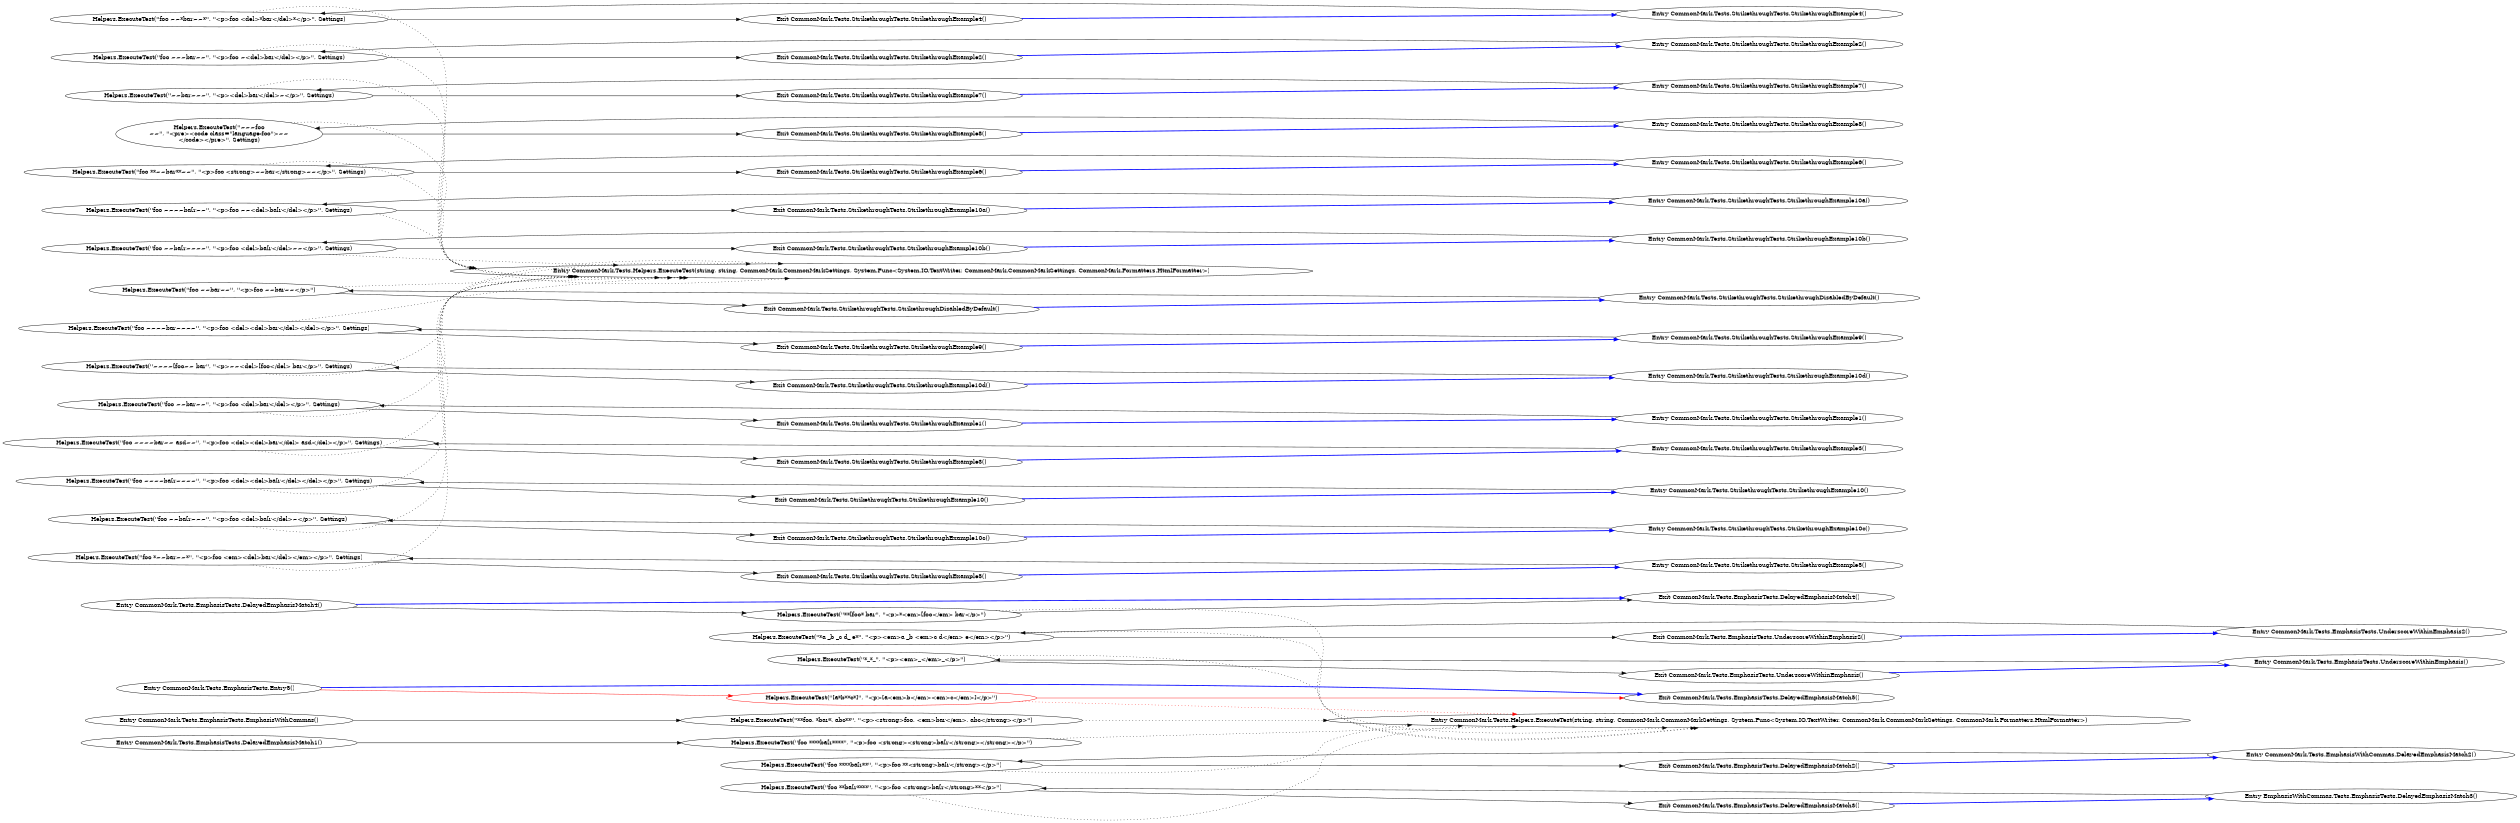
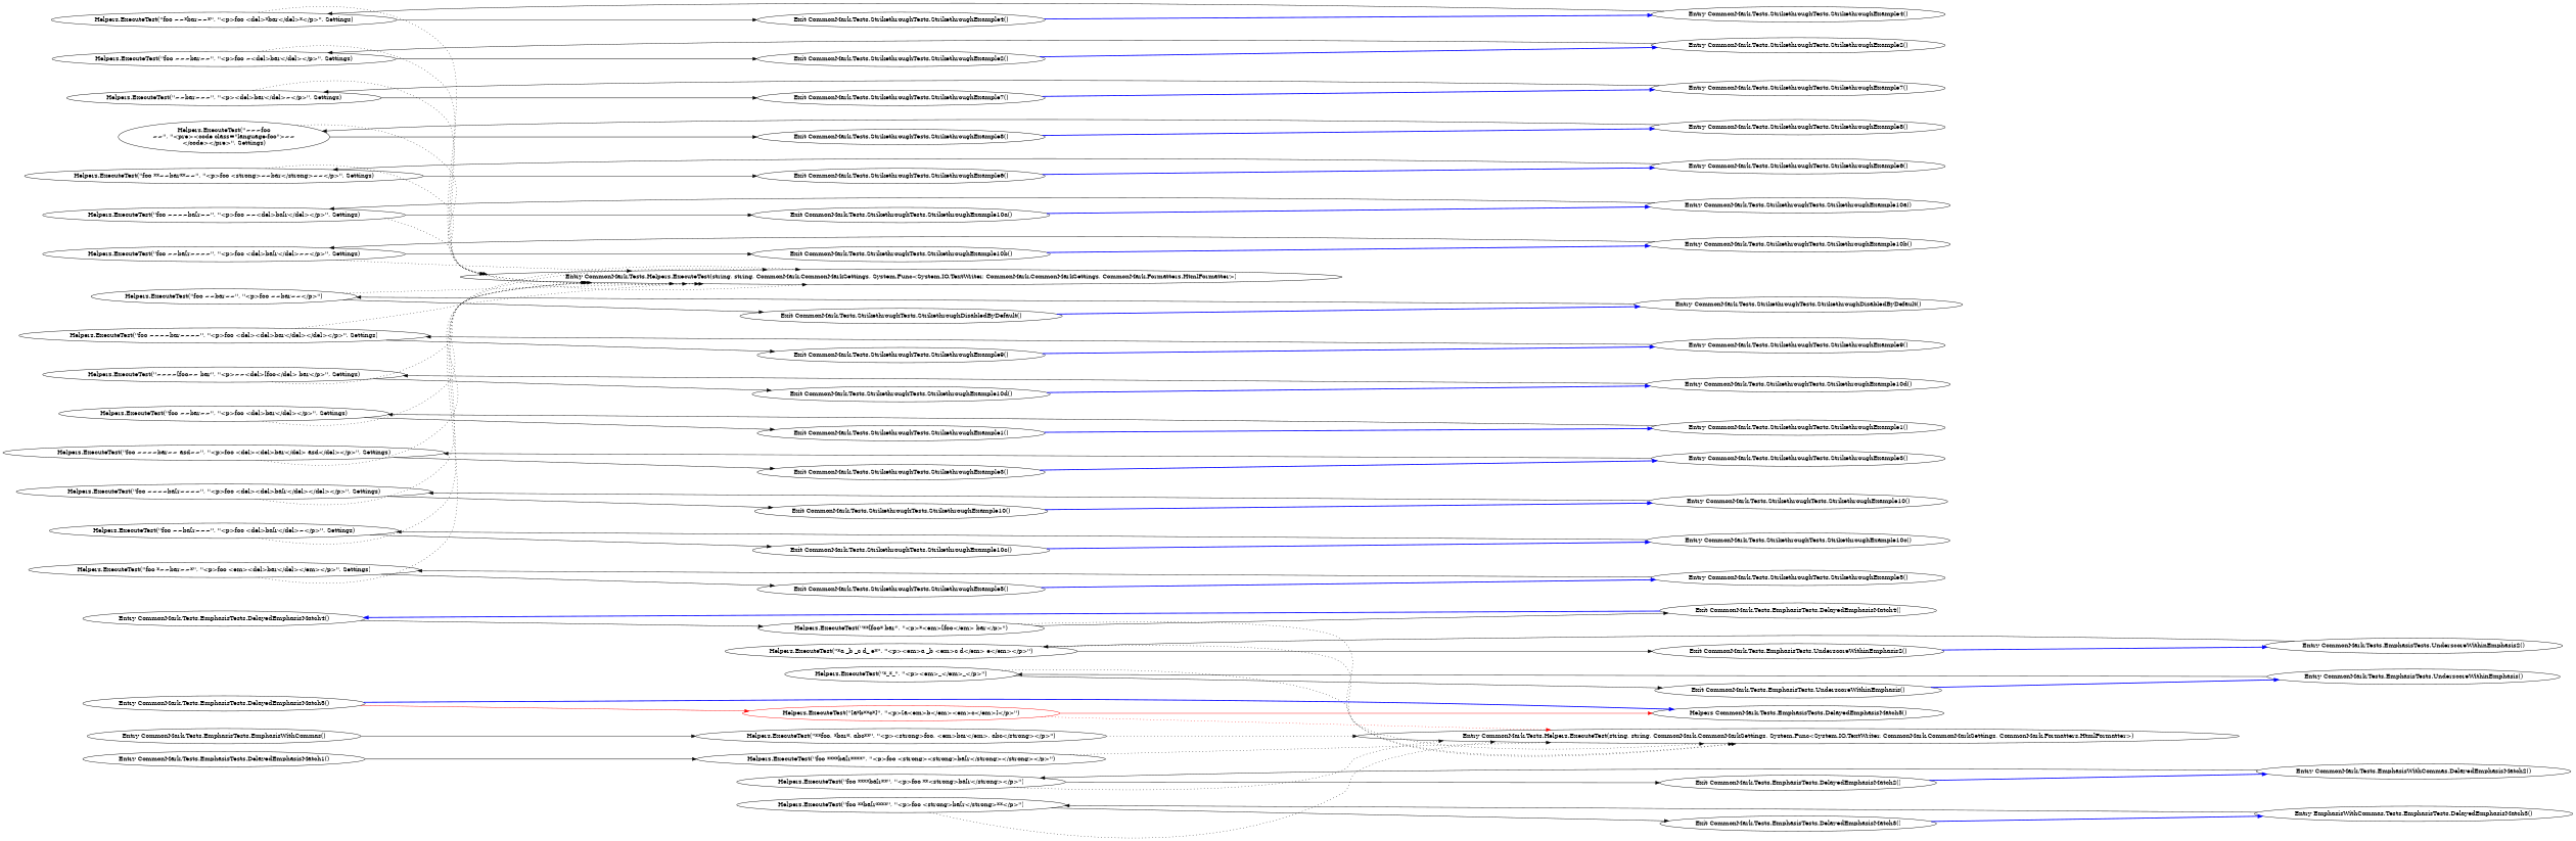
  digraph {
    rankdir=LR
    node [cluster="CommonMark.Tests.EmphasisTests.DelayedEmphasisMatch4()" file="StrikethroughTests.cs" span="51-51"]
    edge [style=solid]
    n1 [file="EmphasisTests.cs" label="Entry CommonMark.Tests.EmphasisTests.DelayedEmphasisMatch4()" span="64-64"]
    n2 [file="EmphasisTests.cs" label="Helpers.ExecuteTest(''**[foo* bar'', ''<p>*<em>[foo</em> bar</p>'')" span="66-66"]
    n3 [file="EmphasisTests.cs" label="Exit CommonMark.Tests.EmphasisTests.DelayedEmphasisMatch4()" span="64-64"]
    n4 [cluster="CommonMark.Tests.Helpers.ExecuteTest(string, string, CommonMark.CommonMarkSettings, System.Func<System.IO.TextWriter, CommonMark.CommonMarkSettings, CommonMark.Formatters.HtmlFormatter>)" file="EmphasisTests.cs" label="Entry CommonMark.Tests.Helpers.ExecuteTest(string, string, CommonMark.CommonMarkSettings, System.Func<System.IO.TextWriter, CommonMark.CommonMarkSettings, CommonMark.Formatters.HtmlFormatter>)" span="18-18"]
    n5 [cluster="CommonMark.Tests.EmphasisTests.UnderscoreWithinEmphasis2()" file="EmphasisTests.cs" label="Entry CommonMark.Tests.EmphasisTests.UnderscoreWithinEmphasis2()" span="24-24"]
    n6 [cluster="CommonMark.Tests.EmphasisTests.UnderscoreWithinEmphasis2()" file="EmphasisTests.cs" label="Helpers.ExecuteTest(''*a _b _c d_ e*'', ''<p><em>a _b <em>c d</em> e</em></p>'')" span="28-28"]
    n7 [cluster="CommonMark.Tests.EmphasisTests.UnderscoreWithinEmphasis2()" file="EmphasisTests.cs" label="Exit CommonMark.Tests.EmphasisTests.UnderscoreWithinEmphasis2()" span="24-24"]
    n8 [cluster="CommonMark.Tests.EmphasisTests.UnderscoreWithinEmphasis()" file="EmphasisTests.cs" label="Entry CommonMark.Tests.EmphasisTests.UnderscoreWithinEmphasis()" span="14-14"]
    n9 [cluster="CommonMark.Tests.EmphasisTests.UnderscoreWithinEmphasis()" file="EmphasisTests.cs" label="Helpers.ExecuteTest(''*_*_'', ''<p><em>_</em>_</p>'')" span="19-19"]
    n10 [cluster="CommonMark.Tests.EmphasisTests.UnderscoreWithinEmphasis()" file="EmphasisTests.cs" label="Exit CommonMark.Tests.EmphasisTests.UnderscoreWithinEmphasis()" span="14-14"]
-   n11 [cluster="CommonMark.Tests.EmphasisTests.DelayedEmphasisMatch5()" file="EmphasisTests.cs" label="Entry CommonMark.Tests.EmphasisTests.Entry5()" span="71-71"]
+   n11 [cluster="CommonMark.Tests.EmphasisTests.DelayedEmphasisMatch5()" file="EmphasisTests.cs" label="Entry CommonMark.Tests.EmphasisTests.DelayedEmphasisMatch5()" span="71-71"]
    n12 [cluster="CommonMark.Tests.EmphasisTests.DelayedEmphasisMatch5()" color=red community=0 file="EmphasisTests.cs" label="Helpers.ExecuteTest(''[a*b**c*]'', ''<p>[a<em>b</em><em>c</em>]</p>'')" span="73-73"]
-   n13 [cluster="CommonMark.Tests.EmphasisTests.DelayedEmphasisMatch5()" file="EmphasisTests.cs" label="Exit CommonMark.Tests.EmphasisTests.DelayedEmphasisMatch5()" span="71-71"]
+   n13 [cluster="CommonMark.Tests.EmphasisTests.DelayedEmphasisMatch5()" file="EmphasisTests.cs" label="Helpers CommonMark.Tests.EmphasisTests.DelayedEmphasisMatch5()" span="71-71"]
    n14 [cluster="CommonMark.Tests.EmphasisTests.DelayedEmphasisMatch2()" file="EmphasisTests.cs" label="Entry CommonMark.Tests.EmphasisWithCommas.DelayedEmphasisMatch2()" span="48-48"]
    n15 [cluster="CommonMark.Tests.EmphasisTests.DelayedEmphasisMatch2()" file="EmphasisTests.cs" label="Helpers.ExecuteTest(''foo ****ba[r**'', ''<p>foo **<strong>ba[r</strong></p>'')"]
    n16 [cluster="CommonMark.Tests.EmphasisTests.DelayedEmphasisMatch2()" file="EmphasisTests.cs" label="Exit CommonMark.Tests.EmphasisTests.DelayedEmphasisMatch2()" span="48-48"]
    n17 [cluster="CommonMark.Tests.EmphasisTests.DelayedEmphasisMatch3()" file="EmphasisTests.cs" label="Entry EmphasisWithCommas.Tests.EmphasisTests.DelayedEmphasisMatch3()" span="56-56"]
    n18 [cluster="CommonMark.Tests.EmphasisTests.DelayedEmphasisMatch3()" file="EmphasisTests.cs" label="Helpers.ExecuteTest(''foo **ba[r****'', ''<p>foo <strong>ba[r</strong>**</p>'')" span="59-59"]
    n19 [cluster="CommonMark.Tests.EmphasisTests.DelayedEmphasisMatch3()" file="EmphasisTests.cs" label="Exit CommonMark.Tests.EmphasisTests.DelayedEmphasisMatch3()" span="56-56"]
    n20 [cluster="CommonMark.Tests.EmphasisTests.EmphasisWithCommas()" file="EmphasisTests.cs" label="Entry CommonMark.Tests.EmphasisTests.EmphasisWithCommas()" span="33-33"]
    n21 [cluster="CommonMark.Tests.EmphasisTests.EmphasisWithCommas()" file="EmphasisTests.cs" label="Helpers.ExecuteTest(''**foo, *bar*, abc**'', ''<p><strong>foo, <em>bar</em>, abc</strong></p>'')" span="35-35"]
    n22 [cluster="CommonMark.Tests.EmphasisTests.DelayedEmphasisMatch1()" file="EmphasisTests.cs" label="Entry CommonMark.Tests.EmphasisTests.DelayedEmphasisMatch1()" span="40-40"]
    n23 [cluster="CommonMark.Tests.EmphasisTests.DelayedEmphasisMatch1()" file="EmphasisTests.cs" label="Helpers.ExecuteTest(''foo ****ba[r****'', ''<p>foo <strong><strong>ba[r</strong></strong></p>'')" span="43-43"]
    n24 [cluster="CommonMark.Tests.Helpers.ExecuteTest(string, string, CommonMark.CommonMarkSettings, System.Func<System.IO.TextWriter, CommonMark.CommonMarkSettings, CommonMark.Formatters.HtmlFormatter>)" label="Entry CommonMark.Tests.Helpers.ExecuteTest(string, string, CommonMark.CommonMarkSettings, System.Func<System.IO.TextWriter, CommonMark.CommonMarkSettings, CommonMark.Formatters.HtmlFormatter>)" span="18-18"]
    n25 [cluster="CommonMark.Tests.StrikethroughTests.StrikethroughExample4()" label="Entry CommonMark.Tests.StrikethroughTests.StrikethroughExample4()" span="58-58"]
    n26 [cluster="CommonMark.Tests.StrikethroughTests.StrikethroughExample4()" label="Helpers.ExecuteTest(''foo ~~*bar~~*'', ''<p>foo <del>*bar</del>*</p>'', Settings)" span="60-60"]
    n27 [cluster="CommonMark.Tests.StrikethroughTests.StrikethroughExample4()" label="Exit CommonMark.Tests.StrikethroughTests.StrikethroughExample4()" span="58-58"]
    n28 [cluster="CommonMark.Tests.StrikethroughTests.StrikethroughExample2()" label="Entry CommonMark.Tests.StrikethroughTests.StrikethroughExample2()" span="44-44"]
    n29 [cluster="CommonMark.Tests.StrikethroughTests.StrikethroughExample2()" label="Helpers.ExecuteTest(''foo ~~~bar~~'', ''<p>foo ~<del>bar</del></p>'', Settings)" span="46-46"]
    n30 [cluster="CommonMark.Tests.StrikethroughTests.StrikethroughExample2()" label="Exit CommonMark.Tests.StrikethroughTests.StrikethroughExample2()" span="44-44"]
    n31 [cluster="CommonMark.Tests.StrikethroughTests.StrikethroughExample7()" label="Entry CommonMark.Tests.StrikethroughTests.StrikethroughExample7()" span="79-79"]
    n32 [cluster="CommonMark.Tests.StrikethroughTests.StrikethroughExample7()" label="Helpers.ExecuteTest(''~~bar~~~'', ''<p><del>bar</del>~</p>'', Settings)" span="81-81"]
    n33 [cluster="CommonMark.Tests.StrikethroughTests.StrikethroughExample7()" label="Exit CommonMark.Tests.StrikethroughTests.StrikethroughExample7()" span="79-79"]
    n34 [cluster="CommonMark.Tests.StrikethroughTests.StrikethroughExample8()" label="Entry CommonMark.Tests.StrikethroughTests.StrikethroughExample8()" span="86-86"]
    n35 [cluster="CommonMark.Tests.StrikethroughTests.StrikethroughExample8()" label="Helpers.ExecuteTest(''~~~foo\n~~'', ''<pre><code class=\''language-foo\''>~~\n</code></pre>'', Settings)" span="89-89"]
    n36 [cluster="CommonMark.Tests.StrikethroughTests.StrikethroughExample8()" label="Exit CommonMark.Tests.StrikethroughTests.StrikethroughExample8()" span="86-86"]
    n37 [cluster="CommonMark.Tests.StrikethroughTests.StrikethroughExample6()" label="Entry CommonMark.Tests.StrikethroughTests.StrikethroughExample6()" span="72-72"]
    n38 [cluster="CommonMark.Tests.StrikethroughTests.StrikethroughExample6()" label="Helpers.ExecuteTest(''foo **~~bar**~~'', ''<p>foo <strong>~~bar</strong>~~</p>'', Settings)" span="74-74"]
    n39 [cluster="CommonMark.Tests.StrikethroughTests.StrikethroughExample6()" label="Exit CommonMark.Tests.StrikethroughTests.StrikethroughExample6()" span="72-72"]
    n40 [cluster="CommonMark.Tests.StrikethroughTests.StrikethroughExample10a()" label="Entry CommonMark.Tests.StrikethroughTests.StrikethroughExample10a()" span="109-109"]
    n41 [cluster="CommonMark.Tests.StrikethroughTests.StrikethroughExample10a()" label="Helpers.ExecuteTest(''foo ~~~~ba[r~~'', ''<p>foo ~~<del>ba[r</del></p>'', Settings)" span="112-112"]
    n42 [cluster="CommonMark.Tests.StrikethroughTests.StrikethroughExample10a()" label="Exit CommonMark.Tests.StrikethroughTests.StrikethroughExample10a()" span="109-109"]
    n43 [cluster="CommonMark.Tests.StrikethroughTests.StrikethroughExample10b()" label="Entry CommonMark.Tests.StrikethroughTests.StrikethroughExample10b()" span="117-117"]
    n44 [cluster="CommonMark.Tests.StrikethroughTests.StrikethroughExample10b()" label="Helpers.ExecuteTest(''foo ~~ba[r~~~~'', ''<p>foo <del>ba[r</del>~~</p>'', Settings)" span="120-120"]
    n45 [cluster="CommonMark.Tests.StrikethroughTests.StrikethroughExample10b()" label="Exit CommonMark.Tests.StrikethroughTests.StrikethroughExample10b()" span="117-117"]
    n46 [cluster="CommonMark.Tests.StrikethroughTests.StrikethroughDisabledByDefault()" label="Entry CommonMark.Tests.StrikethroughTests.StrikethroughDisabledByDefault()" span="30-30"]
    n47 [cluster="CommonMark.Tests.StrikethroughTests.StrikethroughDisabledByDefault()" label="Helpers.ExecuteTest(''foo ~~bar~~'', ''<p>foo ~~bar~~</p>'')" span="32-32"]
    n48 [cluster="CommonMark.Tests.StrikethroughTests.StrikethroughDisabledByDefault()" label="Exit CommonMark.Tests.StrikethroughTests.StrikethroughDisabledByDefault()" span="30-30"]
    n49 [cluster="CommonMark.Tests.StrikethroughTests.StrikethroughExample9()" label="Entry CommonMark.Tests.StrikethroughTests.StrikethroughExample9()" span="94-94"]
    n50 [cluster="CommonMark.Tests.StrikethroughTests.StrikethroughExample9()" label="Helpers.ExecuteTest(''foo ~~~~bar~~~~'', ''<p>foo <del><del>bar</del></del></p>'', Settings)" span="96-96"]
    n51 [cluster="CommonMark.Tests.StrikethroughTests.StrikethroughExample9()" label="Exit CommonMark.Tests.StrikethroughTests.StrikethroughExample9()" span="94-94"]
    n52 [cluster="CommonMark.Tests.StrikethroughTests.StrikethroughExample10d()" label="Entry CommonMark.Tests.StrikethroughTests.StrikethroughExample10d()" span="133-133"]
    n53 [cluster="CommonMark.Tests.StrikethroughTests.StrikethroughExample10d()" label="Helpers.ExecuteTest(''~~~~[foo~~ bar'', ''<p>~~<del>[foo</del> bar</p>'', Settings)" span="136-136"]
    n54 [cluster="CommonMark.Tests.StrikethroughTests.StrikethroughExample10d()" label="Exit CommonMark.Tests.StrikethroughTests.StrikethroughExample10d()" span="133-133"]
    n55 [cluster="CommonMark.Tests.StrikethroughTests.StrikethroughExample1()" label="Entry CommonMark.Tests.StrikethroughTests.StrikethroughExample1()" span="37-37"]
    n56 [cluster="CommonMark.Tests.StrikethroughTests.StrikethroughExample1()" label="Helpers.ExecuteTest(''foo ~~bar~~'', ''<p>foo <del>bar</del></p>'', Settings)" span="39-39"]
    n57 [cluster="CommonMark.Tests.StrikethroughTests.StrikethroughExample1()" label="Exit CommonMark.Tests.StrikethroughTests.StrikethroughExample1()" span="37-37"]
    n58 [cluster="CommonMark.Tests.StrikethroughTests.StrikethroughExample3()" label="Entry CommonMark.Tests.StrikethroughTests.StrikethroughExample3()"]
    n59 [cluster="CommonMark.Tests.StrikethroughTests.StrikethroughExample3()" label="Helpers.ExecuteTest(''foo ~~~~bar~~ asd~~'', ''<p>foo <del><del>bar</del> asd</del></p>'', Settings)" span="53-53"]
    n60 [cluster="CommonMark.Tests.StrikethroughTests.StrikethroughExample3()" label="Exit CommonMark.Tests.StrikethroughTests.StrikethroughExample3()"]
    n61 [cluster="CommonMark.Tests.StrikethroughTests.StrikethroughExample10()" label="Entry CommonMark.Tests.StrikethroughTests.StrikethroughExample10()" span="101-101"]
    n62 [cluster="CommonMark.Tests.StrikethroughTests.StrikethroughExample10()" label="Helpers.ExecuteTest(''foo ~~~~ba[r~~~~'', ''<p>foo <del><del>ba[r</del></del></p>'', Settings)" span="104-104"]
    n63 [cluster="CommonMark.Tests.StrikethroughTests.StrikethroughExample10()" label="Exit CommonMark.Tests.StrikethroughTests.StrikethroughExample10()" span="101-101"]
    n64 [cluster="CommonMark.Tests.StrikethroughTests.StrikethroughExample10c()" label="Entry CommonMark.Tests.StrikethroughTests.StrikethroughExample10c()" span="125-125"]
    n65 [cluster="CommonMark.Tests.StrikethroughTests.StrikethroughExample10c()" label="Helpers.ExecuteTest(''foo ~~ba[r~~~'', ''<p>foo <del>ba[r</del>~</p>'', Settings)" span="128-128"]
    n66 [cluster="CommonMark.Tests.StrikethroughTests.StrikethroughExample10c()" label="Exit CommonMark.Tests.StrikethroughTests.StrikethroughExample10c()" span="125-125"]
    n67 [cluster="CommonMark.Tests.StrikethroughTests.StrikethroughExample5()" label="Entry CommonMark.Tests.StrikethroughTests.StrikethroughExample5()" span="65-65"]
    n68 [cluster="CommonMark.Tests.StrikethroughTests.StrikethroughExample5()" label="Helpers.ExecuteTest(''foo *~~bar~~*'', ''<p>foo <em><del>bar</del></em></p>'', Settings)" span="67-67"]
    n69 [cluster="CommonMark.Tests.StrikethroughTests.StrikethroughExample5()" label="Exit CommonMark.Tests.StrikethroughTests.StrikethroughExample5()" span="65-65"]
    n1 -> n2
    n2 -> n3
    n2 -> n4 [style=dotted]
-   n1 -> n3 [color=blue style=bold]
+   n3 -> n1 [color=blue style=bold]
    n5 -> n6
    n6 -> n4 [style=dotted]
    n6 -> n7
    n7 -> n5 [color=blue style=bold]
    n8 -> n9
    n9 -> n4 [style=dotted]
    n9 -> n10
    n10 -> n8 [color=blue style=bold]
    n11 -> n12 [color=red]
    n11 -> n13 [color=blue style=bold]
    n12 -> n4 [color=red style=dotted]
    n12 -> n13 [color=red]
    n14 -> n15
    n15 -> n4 [style=dotted]
    n15 -> n16
    n16 -> n14 [color=blue style=bold]
    n17 -> n18
    n18 -> n4 [style=dotted]
    n18 -> n19
    n19 -> n17 [color=blue style=bold]
    n20 -> n21
    n21 -> n4 [style=dotted]
    n22 -> n23
    n23 -> n4 [style=dotted]
    n25 -> n26
    n26 -> n24 [style=dotted]
    n26 -> n27
    n27 -> n25 [color=blue style=bold]
    n28 -> n29
    n29 -> n24 [style=dotted]
    n29 -> n30
    n30 -> n28 [color=blue style=bold]
    n31 -> n32
    n32 -> n24 [style=dotted]
    n32 -> n33
    n33 -> n31 [color=blue style=bold]
    n34 -> n35
    n35 -> n24 [style=dotted]
    n35 -> n36
    n36 -> n34 [color=blue style=bold]
    n37 -> n38
    n38 -> n24 [style=dotted]
    n38 -> n39
    n39 -> n37 [color=blue style=bold]
    n40 -> n41
    n41 -> n24 [style=dotted]
    n41 -> n42
    n42 -> n40 [color=blue style=bold]
    n43 -> n44
    n44 -> n24 [style=dotted]
    n44 -> n45
    n45 -> n43 [color=blue style=bold]
    n46 -> n47
    n47 -> n24 [style=dotted]
    n47 -> n48
    n48 -> n46 [color=blue style=bold]
    n49 -> n50
    n50 -> n24 [style=dotted]
    n50 -> n51
    n51 -> n49 [color=blue style=bold]
    n52 -> n53
    n53 -> n24 [style=dotted]
    n53 -> n54
    n54 -> n52 [color=blue style=bold]
    n55 -> n56
    n56 -> n24 [style=dotted]
    n56 -> n57
    n57 -> n55 [color=blue style=bold]
    n58 -> n59
    n59 -> n24 [style=dotted]
    n59 -> n60
    n60 -> n58 [color=blue style=bold]
    n61 -> n62
    n62 -> n24 [style=dotted]
    n62 -> n63
    n63 -> n61 [color=blue style=bold]
    n64 -> n65
    n65 -> n24 [style=dotted]
    n65 -> n66
    n66 -> n64 [color=blue style=bold]
    n67 -> n68
    n68 -> n24 [style=dotted]
    n68 -> n69
    n69 -> n67 [color=blue style=bold]
  }
